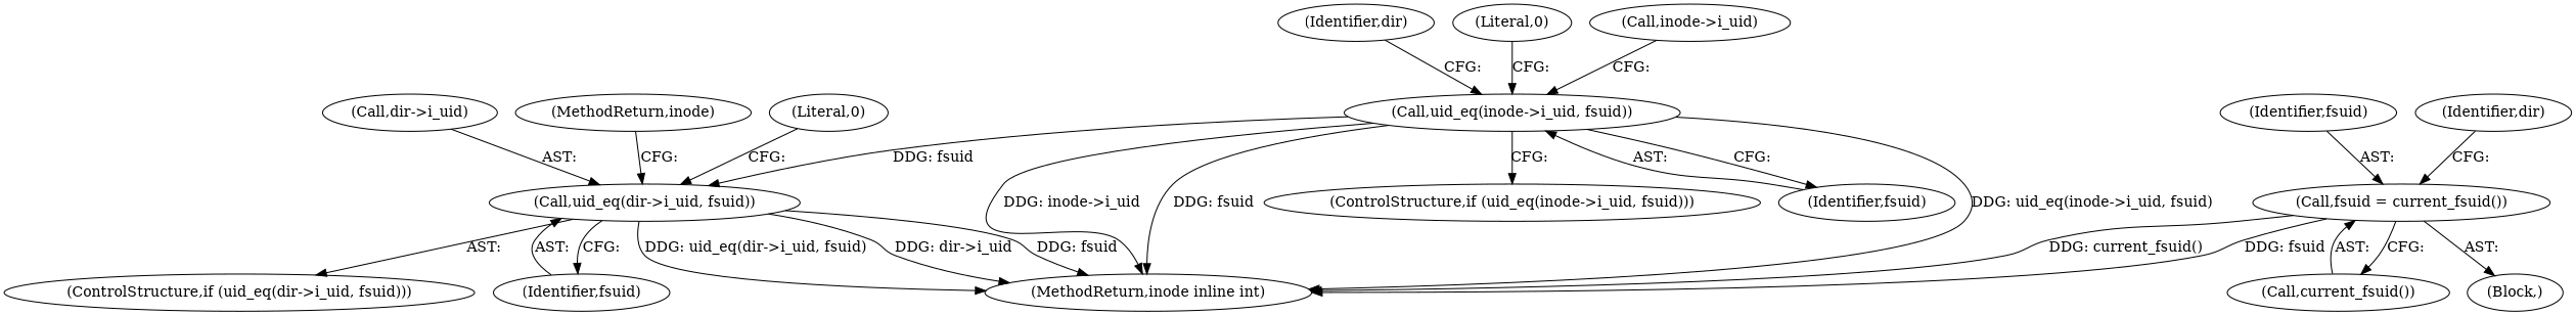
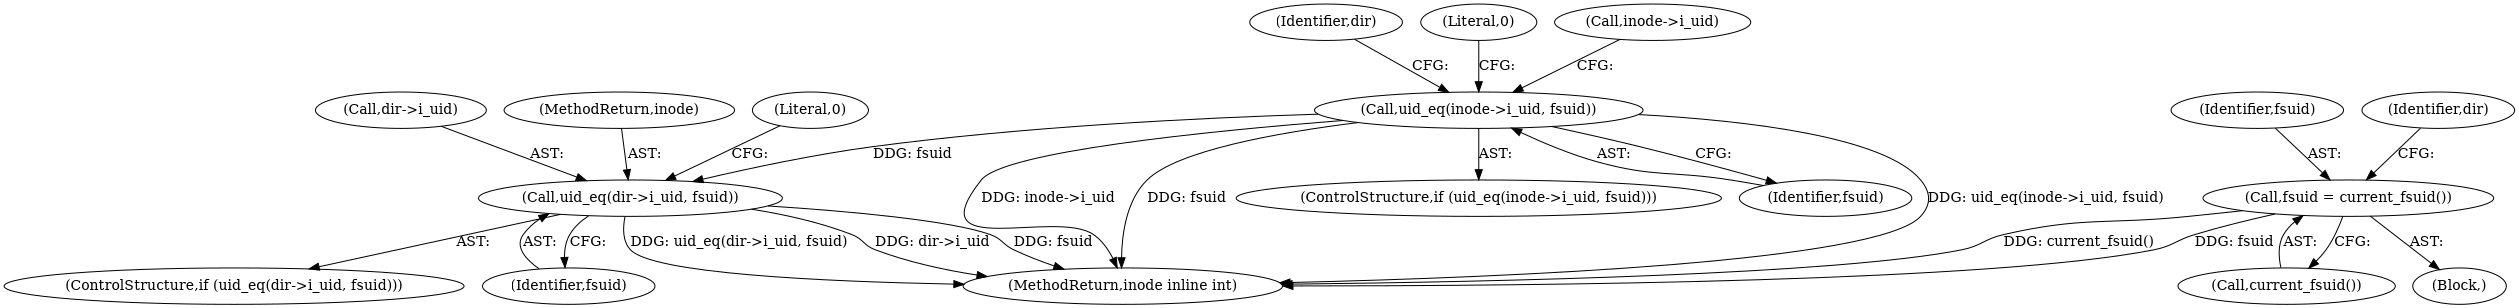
  digraph {
    fontname="DejaVu Serif"
    node [fontname="DejaVu Serif"]
    edge [fontname="DejaVu Serif"]
    n1 [label="(Call,uid_eq(inode->i_uid, fsuid))"]
    n2 [label="(Call,uid_eq(dir->i_uid, fsuid))"]
    n3 [label="(ControlStructure,if (uid_eq(inode->i_uid, fsuid)))"]
    n4 [label="(Identifier,fsuid)"]
    n5 [label="(MethodReturn,inode inline int)"]
    n6 [label="(ControlStructure,if (uid_eq(dir->i_uid, fsuid)))"]
    n7 [label="(Identifier,fsuid)"]
    n8 [label="(Call,fsuid = current_fsuid())"]
    n9 [label="(Block,)"]
    n10 [label="(Call,current_fsuid())"]
    n11 [label="(Identifier,dir)"]
    n12 [label="(Literal,0)"]
    n13 [label="(Identifier,fsuid)"]
    n14 [label="(Literal,0)"]
    n15 [label="(Call,inode->i_uid)"]
    n16 [label="(Identifier,dir)"]
    n17 [label="(Call,dir->i_uid)"]
    n18 [label="(MethodReturn,inode)"]
    n1 -> n2 [label="DDG: fsuid"]
-   n1 -> n3 [label="CFG: "]
+   n1 -> n3 [label="AST: "]
    n1 -> n4 [label="CFG: "]
    n1 -> n5 [label="DDG: uid_eq(inode->i_uid, fsuid)"]
    n1 -> n5 [label="DDG: inode->i_uid"]
    n1 -> n5 [label="DDG: fsuid"]
    n2 -> n5 [label="DDG: dir->i_uid"]
    n2 -> n5 [label="DDG: fsuid"]
    n2 -> n5 [label="DDG: uid_eq(dir->i_uid, fsuid)"]
    n2 -> n6 [label="AST: "]
    n2 -> n7 [label="CFG: "]
    n4 -> n1 [label="AST: "]
    n7 -> n2 [label="AST: "]
    n8 -> n5 [label="DDG: current_fsuid()"]
    n8 -> n5 [label="DDG: fsuid"]
    n8 -> n9 [label="AST: "]
    n8 -> n10 [label="CFG: "]
    n10 -> n8 [label="AST: "]
    n11 -> n1 [label="CFG: "]
    n12 -> n2 [label="CFG: "]
    n13 -> n8 [label="AST: "]
    n14 -> n1 [label="CFG: "]
    n15 -> n1 [label="CFG: "]
    n16 -> n8 [label="CFG: "]
    n17 -> n2 [label="AST: "]
-   n18 -> n2 [label="CFG: "]
+   n18 -> n2 [label="AST: "]
  }
